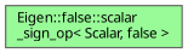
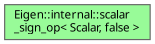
  digraph {
    rankdir=LR
    fontname="Noto Sans"
-   n1 [color=grey40 fillcolor=palegreen fontname="Noto Sans" fontsize=10 height=0.2 label="Eigen::false::scalar\l_sign_op\< Scalar, false \>" shape=box style=filled width=0.4]
+   n1 [color=grey40 fillcolor=palegreen fontname="Noto Sans" fontsize=10 height=0.2 label="Eigen::internal::scalar\l_sign_op\< Scalar, false \>" shape=box style=filled width=0.4]
  }
